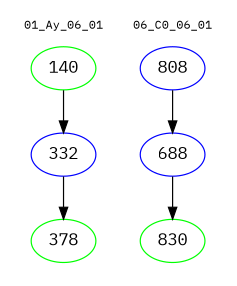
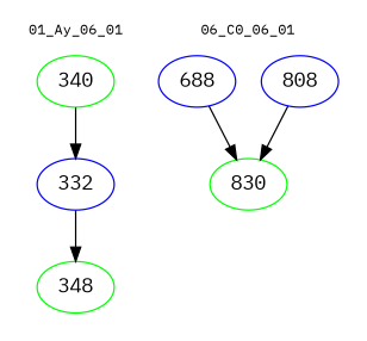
  digraph {
    fontname="IBM Plex Mono"
    node [color=green fontname="IBM Plex Mono"]
    edge [color=black fontname="IBM Plex Mono"]
-   n1 [label=140]
+   n1 [label=340]
    n2 [color=blue label=332]
-   n3 [label=378]
+   n3 [label=348]
    n4 [color=blue label=808]
    n5 [color=blue label=688]
    n6 [label=830]
    subgraph cluster_1 {
      color=white
      fontsize=10
      label="01_Ay_06_01"
      n1
      n2
      n3
    }
    subgraph cluster_2 {
      color=white
      fontsize=10
      label="06_C0_06_01"
      n4
      n5
      n6
    }
    n1 -> n2
    n2 -> n3
-   n4 -> n5
+   n4 -> n6
    n5 -> n6
  }
